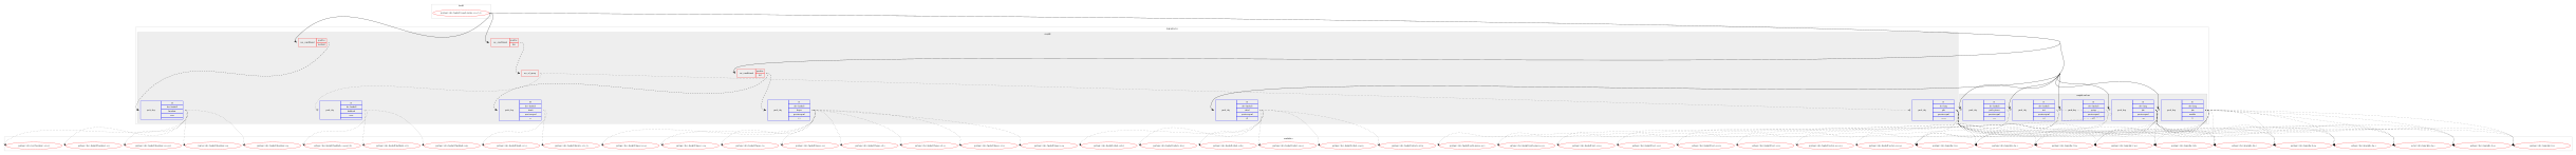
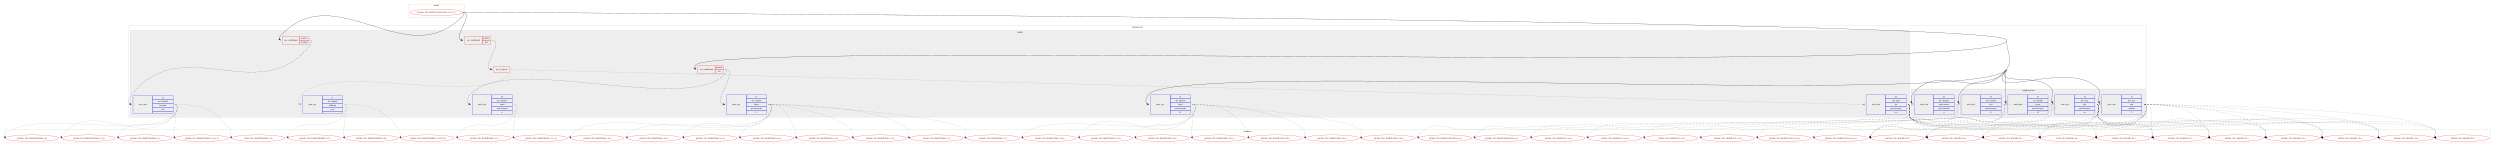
  digraph {
    compound=true
    concentrate=true
    fontname="Playfair Display"
    fontsize=10
    newrank=true
    rankdir=TB
    ranksep=1.5
    node [color=red fontname="Playfair Display" fontsize=10]
    edge [arrowhead=vee fontname="Playfair Display" headport=w style=dotted tailport=e weight=100]
    n1 [label="portage://dev-haskell/yesod-routes-1.2.0.7-r2" width=4]
    n2 [color=blue label=<<TABLE BORDER="0" CELLBORDER="1" CELLSPACING="0" CELLPADDING="4" WIDTH="220"><TR><TD ROWSPAN="6" CELLPADDING="30">pack_dep</TD></TR><TR><TD WIDTH="110">no</TD></TR><TR><TD>dev-haskell</TD></TR><TR><TD>haddock</TD></TR><TR><TD>none</TD></TR><TR><TD></TD></TR></TABLE>> shape=none]
    n3 [color=blue label=<<TABLE BORDER="0" CELLBORDER="1" CELLSPACING="0" CELLPADDING="4" WIDTH="220"><TR><TD ROWSPAN="6" CELLPADDING="30">pack_dep</TD></TR><TR><TD WIDTH="110">no</TD></TR><TR><TD>dev-lang</TD></TR><TR><TD>ghc</TD></TR><TR><TD>greaterequal</TD></TR><TR><TD>7.10.2</TD></TR></TABLE>> shape=none]
    n4 [label=<<TABLE BORDER="0" CELLBORDER="1" CELLSPACING="0" CELLPADDING="4"><TR><TD CELLPADDING="10">any_of_group</TD></TR></TABLE>> shape=none]
    n5 [label=<<TABLE BORDER="0" CELLBORDER="1" CELLSPACING="0" CELLPADDING="4"><TR><TD ROWSPAN="3" CELLPADDING="10">use_conditional</TD></TR><TR><TD>positive</TD></TR><TR><TD>doc</TD></TR></TABLE>> shape=none]
    n6 [color=blue label=<<TABLE BORDER="0" CELLBORDER="1" CELLSPACING="0" CELLPADDING="4" WIDTH="220"><TR><TD ROWSPAN="6" CELLPADDING="30">pack_dep</TD></TR><TR><TD WIDTH="110">no</TD></TR><TR><TD>dev-haskell</TD></TR><TR><TD>hscolour</TD></TR><TR><TD>none</TD></TR><TR><TD></TD></TR></TABLE>> shape=none]
    n7 [label=<<TABLE BORDER="0" CELLBORDER="1" CELLSPACING="0" CELLPADDING="4"><TR><TD ROWSPAN="3" CELLPADDING="10">use_conditional</TD></TR><TR><TD>positive</TD></TR><TR><TD>hscolour</TD></TR></TABLE>> shape=none]
    n8 [color=blue label=<<TABLE BORDER="0" CELLBORDER="1" CELLSPACING="0" CELLPADDING="4" WIDTH="220"><TR><TD ROWSPAN="6" CELLPADDING="30">pack_dep</TD></TR><TR><TD WIDTH="110">no</TD></TR><TR><TD>dev-haskell</TD></TR><TR><TD>hspec</TD></TR><TR><TD>greaterequal</TD></TR><TR><TD>1.3</TD></TR></TABLE>> shape=none]
    n9 [color=blue label=<<TABLE BORDER="0" CELLBORDER="1" CELLSPACING="0" CELLPADDING="4" WIDTH="220"><TR><TD ROWSPAN="6" CELLPADDING="30">pack_dep</TD></TR><TR><TD WIDTH="110">no</TD></TR><TR><TD>dev-haskell</TD></TR><TR><TD>hunit</TD></TR><TR><TD>greaterequal</TD></TR><TR><TD>1.2</TD></TR></TABLE>> shape=none]
    n10 [label=<<TABLE BORDER="0" CELLBORDER="1" CELLSPACING="0" CELLPADDING="4"><TR><TD ROWSPAN="3" CELLPADDING="10">use_conditional</TD></TR><TR><TD>positive</TD></TR><TR><TD>test</TD></TR></TABLE>> shape=none]
    n11 [color=blue label=<<TABLE BORDER="0" CELLBORDER="1" CELLSPACING="0" CELLPADDING="4" WIDTH="220"><TR><TD ROWSPAN="6" CELLPADDING="30">pack_dep</TD></TR><TR><TD WIDTH="110">no</TD></TR><TR><TD>dev-haskell</TD></TR><TR><TD>cabal</TD></TR><TR><TD>greaterequal</TD></TR><TR><TD>1.8</TD></TR></TABLE>> shape=none]
    n12 [color=blue label=<<TABLE BORDER="0" CELLBORDER="1" CELLSPACING="0" CELLPADDING="4" WIDTH="220"><TR><TD ROWSPAN="6" CELLPADDING="30">pack_dep</TD></TR><TR><TD WIDTH="110">no</TD></TR><TR><TD>dev-haskell</TD></TR><TR><TD>path-pieces</TD></TR><TR><TD>greaterequal</TD></TR><TR><TD>0.1</TD></TR></TABLE>> shape=none]
    n13 [color=blue label=<<TABLE BORDER="0" CELLBORDER="1" CELLSPACING="0" CELLPADDING="4" WIDTH="220"><TR><TD ROWSPAN="6" CELLPADDING="30">pack_dep</TD></TR><TR><TD WIDTH="110">no</TD></TR><TR><TD>dev-haskell</TD></TR><TR><TD>text</TD></TR><TR><TD>greaterequal</TD></TR><TR><TD>0.5</TD></TR></TABLE>> shape=none]
    n14 [color=blue label=<<TABLE BORDER="0" CELLBORDER="1" CELLSPACING="0" CELLPADDING="4" WIDTH="220"><TR><TD ROWSPAN="6" CELLPADDING="30">pack_dep</TD></TR><TR><TD WIDTH="110">no</TD></TR><TR><TD>dev-haskell</TD></TR><TR><TD>vector</TD></TR><TR><TD>greaterequal</TD></TR><TR><TD>0.8</TD></TR></TABLE>> shape=none]
    n15 [color=blue label=<<TABLE BORDER="0" CELLBORDER="1" CELLSPACING="0" CELLPADDING="4" WIDTH="220"><TR><TD ROWSPAN="6" CELLPADDING="30">pack_dep</TD></TR><TR><TD WIDTH="110">no</TD></TR><TR><TD>dev-lang</TD></TR><TR><TD>ghc</TD></TR><TR><TD>greaterequal</TD></TR><TR><TD>7.4.1</TD></TR></TABLE>> shape=none]
    n16 [color=blue label=<<TABLE BORDER="0" CELLBORDER="1" CELLSPACING="0" CELLPADDING="4" WIDTH="220"><TR><TD ROWSPAN="6" CELLPADDING="30">pack_dep</TD></TR><TR><TD WIDTH="110">no</TD></TR><TR><TD>dev-lang</TD></TR><TR><TD>ghc</TD></TR><TR><TD>smaller</TD></TR><TR><TD>8</TD></TR></TABLE>> shape=none]
    n17 [label="portage://dev-haskell/haddock-2.14.3.0.7.8.3" width=4]
    n18 [label="portage://dev-haskell/haddock-2.16.1" width=4]
    n19 [label="portage://dev-haskell/haddock-2.17.2" width=4]
    n20 [label="portage://dev-lang/ghc-7.10.3" width=4]
    n21 [label="portage://dev-lang/ghc-7.8.4" width=4]
    n22 [label="portage://dev-lang/ghc-8.0.2" width=4]
    n23 [label="portage://dev-lang/ghc-8.2.1" width=4]
    n24 [label="portage://dev-lang/ghc-8.2.2" width=4]
    n25 [label="portage://dev-lang/ghc-8.4.1" width=4]
    n26 [label="vector://dev-lang/ghc-8.4.2" width=4]
    n27 [label="portage://dev-lang/ghc-8.4.3" width=4]
    n28 [label="portage://dev-lang/ghc-8.6.4" width=4]
    n29 [label="portage://dev-lang/ghc-8.6.5" width=4]
    n30 [label="portage://dev-lang/ghc-8.8.1" width=4]
    n31 [label="routes://dev-haskell/hscolour-1.19" width=4]
    n32 [label="portage://dev-haskell/hscolour-1.20.3-r1" width=4]
    n33 [label="portage://dev-haskell/hscolour-1.22" width=4]
-   n34 [label="portage://dev-text/hscolour-1.23-r1" width=4]
+   n34 [label="portage://dev-haskell/hscolour-1.23-r1" width=4]
    n35 [label="portage://dev-haskell/hscolour-1.24" width=4]
    n36 [label="portage://dev-haskell/hspec-1.10.0" width=4]
    n37 [label="portage://dev-haskell/hspec-1.9.4" width=4]
    n38 [label="portage://dev-haskell/hspec-1.7.2.1" width=4]
    n39 [label="portage://dev-haskell/hspec-1.8.1.1" width=4]
    n40 [label="portage://dev-haskell/hspec-1.8.3" width=4]
    n41 [label="portage://dev-haskell/hspec-2.1.2" width=4]
    n42 [label="portage://dev-haskell/hspec-5.1.4" width=4]
    n43 [label="portage://dev-haskell/hspec-2.2.4" width=4]
    n44 [label="portage://dev-haskell/hunit-1.2.5.2" width=4]
    n45 [label="portage://dev-haskell/hunit-1.2.5.2-r1" width=4]
    n46 [label="portage://dev-haskell/cabal-1.18.1.2" width=4]
    n47 [label="portage://dev-haskell/cabal-1.18.1.3" width=4]
    n48 [label="portage://dev-haskell/cabal-1.18.1.5" width=4]
+   n49 [label="portage://dev-haskell/cabal-1.20.0.2" width=4]
    n50 [label="portage://dev-haskell/cabal-1.22.8.0" width=4]
    n51 [label="portage://dev-haskell/cabal-1.24.2.6" width=4]
    n52 [label="portage://dev-haskell/cabal-2.0.0.2" width=4]
    n53 [label="portage://dev-haskell/path-pieces-0.1.5" width=4]
    n54 [label="portage://dev-haskell/path-pieces-0.2.1" width=4]
    n55 [label="portage://dev-haskell/text-0.11.3.1" width=4]
    n56 [label="portage://dev-haskell/text-1.1.1.3" width=4]
    n57 [label="portage://dev-haskell/text-1.2.2.0" width=4]
    n58 [label="portage://dev-haskell/text-1.2.2.1" width=4]
    n59 [label="portage://dev-haskell/vector-0.10.12.3" width=4]
    n60 [label="portage://dev-haskell/vector-0.11.0.0" width=4]
    subgraph cluster_1 {
      color=gray
      label=<<i>ebuild</i>>
      rank=same
      n1
    }
    subgraph cluster_2 {
      color=gray
      label=<<i>dependencies</i>>
      subgraph cluster_3 {
        color=gray
        fillcolor="#eeeeee"
        label=<<i>compile</i>>
        style=filled
        subgraph sub_4 {
          color=gray
          fillcolor="#eeeeee"
          label=<<i>compile</i>>
          style=filled
          n5
          subgraph sub_5 {
            color=gray
            fillcolor="#eeeeee"
            label=<<i>compile</i>>
            style=filled
            n4
            subgraph sub_6 {
              color=gray
              fillcolor="#eeeeee"
              label=<<i>compile</i>>
              style=filled
              n2
            }
            subgraph sub_7 {
              color=gray
              fillcolor="#eeeeee"
              label=<<i>compile</i>>
              style=filled
              n3
            }
          }
        }
        subgraph sub_8 {
          color=gray
          fillcolor="#eeeeee"
          label=<<i>compile</i>>
          style=filled
          n7
          subgraph sub_9 {
            color=gray
            fillcolor="#eeeeee"
            label=<<i>compile</i>>
            style=filled
            n6
          }
        }
        subgraph sub_10 {
          color=gray
          fillcolor="#eeeeee"
          label=<<i>compile</i>>
          style=filled
          n10
          subgraph sub_11 {
            color=gray
            fillcolor="#eeeeee"
            label=<<i>compile</i>>
            style=filled
            n8
          }
          subgraph sub_12 {
            color=gray
            fillcolor="#eeeeee"
            label=<<i>compile</i>>
            style=filled
            n9
          }
        }
        subgraph sub_13 {
          color=gray
          fillcolor="#eeeeee"
          label=<<i>compile</i>>
          style=filled
          n11
        }
      }
      subgraph cluster_14 {
        color=gray
        fillcolor="#eeeeee"
        label=<<i>compile and run</i>>
        style=filled
        subgraph sub_15 {
          color=gray
          fillcolor="#eeeeee"
          label=<<i>compile and run</i>>
          style=filled
          n12
        }
        subgraph sub_16 {
          color=gray
          fillcolor="#eeeeee"
          label=<<i>compile and run</i>>
          style=filled
          n13
        }
        subgraph sub_17 {
          color=gray
          fillcolor="#eeeeee"
          label=<<i>compile and run</i>>
          style=filled
          n14
        }
        subgraph sub_18 {
          color=gray
          fillcolor="#eeeeee"
          label=<<i>compile and run</i>>
          style=filled
          n15
        }
        subgraph sub_19 {
          color=gray
          fillcolor="#eeeeee"
          label=<<i>compile and run</i>>
          style=filled
          n16
        }
      }
      subgraph cluster_20 {
        color=gray
        fillcolor="#eeeeee"
        label=<<i>run</i>>
        style=filled
      }
    }
    subgraph cluster_21 {
      color=gray
      label=<<i>candidates</i>>
      rank=same
      subgraph sub_22 {
        color=black
        label=<<i>candidates</i>>
        nodesep=1
        rank=same
        n17
        n18
        n19
      }
      subgraph sub_23 {
        color=black
        label=<<i>candidates</i>>
        nodesep=1
        rank=same
        n20
        n21
        n22
        n23
        n24
        n25
        n26
        n27
        n28
        n29
        n30
      }
      subgraph sub_24 {
        color=black
        label=<<i>candidates</i>>
        nodesep=1
        rank=same
        n31
        n32
        n33
        n34
        n35
      }
      subgraph sub_25 {
        color=black
        label=<<i>candidates</i>>
        nodesep=1
        rank=same
        n36
        n37
        n38
        n39
        n40
        n41
        n42
        n43
      }
      subgraph sub_26 {
        color=black
        label=<<i>candidates</i>>
        nodesep=1
        rank=same
        n44
        n45
      }
      subgraph sub_27 {
        color=black
        label=<<i>candidates</i>>
        nodesep=1
        rank=same
        n46
        n47
        n48
+       n49
        n50
        n51
        n52
      }
      subgraph sub_28 {
        color=black
        label=<<i>candidates</i>>
        nodesep=1
        rank=same
        n53
        n54
      }
      subgraph sub_29 {
        color=black
        label=<<i>candidates</i>>
        nodesep=1
        rank=same
        n55
        n56
        n57
        n58
      }
      subgraph sub_30 {
        color=black
        label=<<i>candidates</i>>
        nodesep=1
        rank=same
        n59
        n60
      }
      subgraph sub_31 {
        color=black
        label=<<i>candidates</i>>
        nodesep=1
        rank=same
        n20
        n21
        n22
        n23
        n24
        n25
        n26
        n27
        n28
        n29
        n30
      }
      subgraph sub_32 {
        color=black
        label=<<i>candidates</i>>
        nodesep=1
        rank=same
        n20
        n21
        n22
        n23
        n24
        n25
        n26
        n27
        n28
        n29
        n30
      }
    }
    n1 -> n5 [style=solid weight=20]
    n1 -> n7 [style=solid weight=20]
    n1 -> n10 [style=solid weight=20]
    n1 -> n11 [style=solid weight=20]
    n1 -> n12 [arrowhead=odotvee style=solid weight=20]
    n1 -> n13 [arrowhead=odotvee style=solid weight=20]
    n1 -> n14 [arrowhead=odotvee style=solid weight=20]
    n1 -> n15 [arrowhead=odotvee style=solid weight=20]
    n1 -> n16 [arrowhead=odotvee style=solid weight=20]
    n2 -> n17
    n2 -> n18
    n2 -> n19
    n3 -> n20
    n3 -> n21
    n3 -> n22
    n3 -> n23
    n3 -> n24
    n3 -> n25
    n3 -> n26
    n3 -> n27
    n3 -> n28
    n3 -> n29
    n3 -> n30
    n4 -> n2 [arrowhead=oinv weight=20]
    n4 -> n3 [arrowhead=oinv weight=20]
    n5 -> n4 [style=dashed weight=20]
    n6 -> n31
    n6 -> n32
    n6 -> n33
    n6 -> n34
    n6 -> n35
    n7 -> n6 [style=dashed weight=20]
    n8 -> n36
    n8 -> n37
    n8 -> n38
    n8 -> n39
    n8 -> n40
    n8 -> n41
    n8 -> n42
    n8 -> n43
    n9 -> n44
    n9 -> n45
    n10 -> n8 [style=dashed weight=20]
    n10 -> n9 [style=dashed weight=20]
    n11 -> n46
    n11 -> n47
    n11 -> n48
+   n11 -> n49
    n11 -> n50
    n11 -> n51
    n11 -> n52
    n12 -> n53
    n12 -> n54
    n13 -> n55
    n13 -> n56
    n13 -> n57
    n13 -> n58
    n14 -> n59
    n14 -> n60
    n15 -> n20
    n15 -> n21
    n15 -> n22
    n15 -> n23
    n15 -> n24
    n15 -> n25
    n15 -> n26
    n15 -> n27
    n15 -> n28
    n15 -> n29
    n15 -> n30
    n16 -> n20
    n16 -> n21
    n16 -> n22
    n16 -> n23
    n16 -> n24
    n16 -> n25
    n16 -> n26
    n16 -> n27
    n16 -> n28
    n16 -> n29
    n16 -> n30
  }
